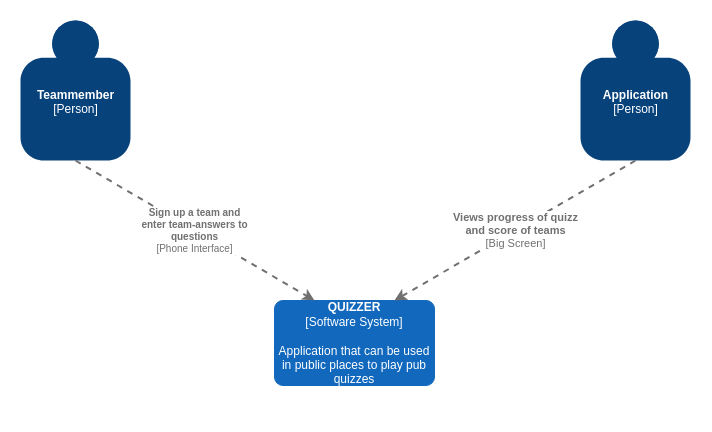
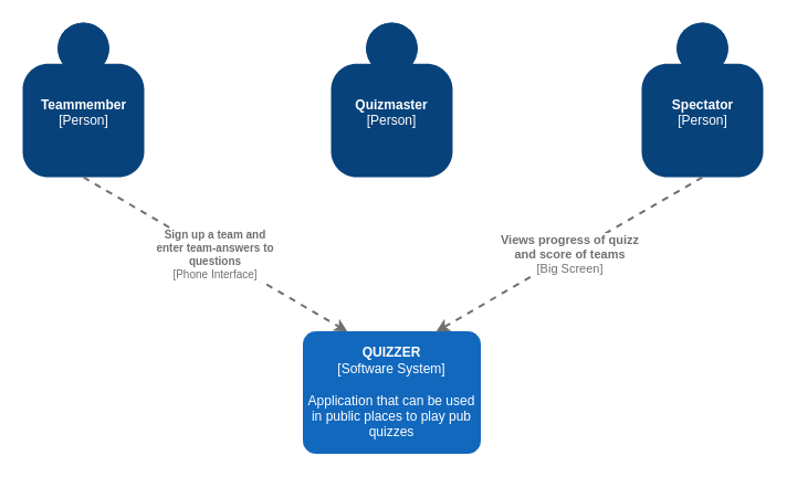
  <mxCell id="0" />
  <mxCell id="1" parent="0" />
+ <mxCell id="2" value="&lt;b&gt;Quizmaster&lt;/b&gt;&lt;div&gt;[Person]&lt;/div&gt;&lt;br&gt;&lt;div&gt;&lt;/div&gt;" style="html=1;dashed=0;whitespace=wrap;fillColor=#08427b;strokeColor=none;fontColor=#ffffff;shape=mxgraph.c4.person;align=center;metaEdit=1;points=[[0.5,0,0],[1,0.5,0],[1,0.75,0],[0.75,1,0],[0.5,1,0],[0.25,1,0],[0,0.75,0],[0,0.5,0]];metaData={&quot;c4Type&quot;:{&quot;editable&quot;:false}};verticalAlign=middle;whiteSpace=wrap;labelBorderColor=none;" vertex="1" parent="1"><mxGeometry x="299" y="20" width="110.0" height="140" as="geometry" /></mxCell>
  <mxCell id="3" value="&lt;b&gt;Teammember&lt;/b&gt;&lt;div&gt;[Person]&lt;/div&gt;&lt;br&gt;&lt;div&gt;&lt;/div&gt;" style="html=1;dashed=0;whitespace=wrap;fillColor=#08427b;strokeColor=none;fontColor=#ffffff;shape=mxgraph.c4.person;align=center;metaEdit=1;points=[[0.5,0,0],[1,0.5,0],[1,0.75,0],[0.75,1,0],[0.5,1,0],[0.25,1,0],[0,0.75,0],[0,0.5,0]];metaData={&quot;c4Type&quot;:{&quot;editable&quot;:false}};" vertex="1" parent="1"><mxGeometry x="20" y="20" width="110.0" height="140" as="geometry" /></mxCell>
- <mxCell id="4" value="&lt;b&gt;Application&lt;/b&gt;&lt;div&gt;[Person]&lt;/div&gt;&lt;br&gt;&lt;div&gt;&lt;/div&gt;" style="html=1;dashed=0;whitespace=wrap;fillColor=#08427b;strokeColor=none;fontColor=#ffffff;shape=mxgraph.c4.person;align=center;metaEdit=1;points=[[0.5,0,0],[1,0.5,0],[1,0.75,0],[0.75,1,0],[0.5,1,0],[0.25,1,0],[0,0.75,0],[0,0.5,0]];metaData={&quot;c4Type&quot;:{&quot;editable&quot;:false}};" vertex="1" parent="1"><mxGeometry x="580" y="20" width="110.0" height="140" as="geometry" /></mxCell>
- <mxCell id="5" value="&lt;b&gt;QUIZZER&lt;/b&gt;&lt;div&gt;[Software System]&lt;/div&gt;&lt;br&gt;&lt;div&gt;Application that can be used in public places to play pub quizzes&lt;/div&gt;" style="rounded=1;whiteSpace=wrap;html=1;labelBackgroundColor=none;fillColor=#1168BD;fontColor=#ffffff;align=center;arcSize=10;strokeColor=#1168BD;metaEdit=1;metaData={&quot;c4Type&quot;:{&quot;editable&quot;:false}};points=[[0.25,0,0],[0.5,0,0],[0.75,0,0],[1,0.25,0],[1,0.5,0],[1,0.75,0],[0.75,1,0],[0.5,1,0],[0.25,1,0],[0,0.75,0],[0,0.5,0],[0,0.25,0]];" vertex="1" parent="1"><mxGeometry x="274" y="300" width="160" height="85" as="geometry" /></mxCell>
+ <mxCell id="4" value="&lt;b&gt;Spectator&lt;/b&gt;&lt;div&gt;[Person]&lt;/div&gt;&lt;br&gt;&lt;div&gt;&lt;/div&gt;" style="html=1;dashed=0;whitespace=wrap;fillColor=#08427b;strokeColor=none;fontColor=#ffffff;shape=mxgraph.c4.person;align=center;metaEdit=1;points=[[0.5,0,0],[1,0.5,0],[1,0.75,0],[0.75,1,0],[0.5,1,0],[0.25,1,0],[0,0.75,0],[0,0.5,0]];metaData={&quot;c4Type&quot;:{&quot;editable&quot;:false}};" vertex="1" parent="1"><mxGeometry x="580" y="20" width="110.0" height="140" as="geometry" /></mxCell>
+ <mxCell id="5" value="&lt;b&gt;QUIZZER&lt;/b&gt;&lt;div&gt;[Software System]&lt;/div&gt;&lt;br&gt;&lt;div&gt;Application that can be used in public places to play pub quizzes&lt;/div&gt;" style="rounded=1;whiteSpace=wrap;html=1;labelBackgroundColor=none;fillColor=#1168BD;fontColor=#ffffff;align=center;arcSize=10;strokeColor=#1168BD;metaEdit=1;metaData={&quot;c4Type&quot;:{&quot;editable&quot;:false}};points=[[0.25,0,0],[0.5,0,0],[0.75,0,0],[1,0.25,0],[1,0.5,0],[1,0.75,0],[0.75,1,0],[0.5,1,0],[0.25,1,0],[0,0.75,0],[0,0.5,0],[0,0.25,0]];" vertex="1" parent="1"><mxGeometry x="274" y="300" width="160" height="110.0" as="geometry" /></mxCell>
  <mxCell id="6" value="&lt;div style=&quot;text-align: left; font-size: 10px;&quot;&gt;&lt;div style=&quot;text-align: center; font-size: 10px;&quot;&gt;&lt;b style=&quot;font-size: 10px;&quot;&gt;Sign up a team and &#10;enter team-answers to &#10;questions&lt;/b&gt;&lt;/div&gt;&lt;div style=&quot;text-align: center; font-size: 10px;&quot;&gt;[Phone Interface]&lt;/div&gt;&lt;/div&gt;" style="edgeStyle=none;rounded=0;html=1;jettySize=auto;orthogonalLoop=1;strokeColor=#707070;strokeWidth=2;fontColor=#707070;jumpStyle=none;dashed=1;metaEdit=1;metaData={&quot;c4Type&quot;:{&quot;editable&quot;:false}};exitX=0.5;exitY=1;exitDx=0;exitDy=0;exitPerimeter=0;fontSize=10;entryX=0.25;entryY=0;entryDx=0;entryDy=0;entryPerimeter=0;" edge="1" parent="1" source="3" target="5"><mxGeometry width="160" relative="1" as="geometry"><mxPoint x="40" y="350" as="sourcePoint" /><mxPoint x="353" y="250" as="targetPoint" /></mxGeometry></mxCell>
  <mxCell id="7" value="&lt;div style=&quot;text-align: left&quot;&gt;&lt;div style=&quot;text-align: center&quot;&gt;&lt;b&gt;Views progress of quizz&#10;and score of teams&lt;/b&gt;&lt;/div&gt;&lt;div style=&quot;text-align: center&quot;&gt;[Big Screen]&lt;/div&gt;&lt;/div&gt;" style="edgeStyle=none;rounded=0;html=1;entryX=0.75;entryY=0;jettySize=auto;orthogonalLoop=1;strokeColor=#707070;strokeWidth=2;fontColor=#707070;jumpStyle=none;dashed=1;metaEdit=1;metaData={&quot;c4Type&quot;:{&quot;editable&quot;:false}};exitX=0.5;exitY=1;exitDx=0;exitDy=0;exitPerimeter=0;entryDx=0;entryDy=0;entryPerimeter=0;" edge="1" parent="1" source="4" target="5"><mxGeometry width="160" relative="1" as="geometry"><mxPoint x="560" y="360" as="sourcePoint" /><mxPoint x="720" y="360" as="targetPoint" /></mxGeometry></mxCell>
